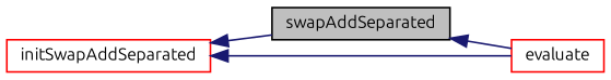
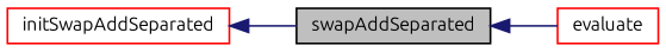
  digraph {
    fontname=Ubuntu
    rankdir=LR
    node [color=red fontname=Ubuntu fontsize=10 shape=record]
    edge [color=midnightblue dir=back fontname=Ubuntu fontsize=10 labelfontname=FreeSans labelfontsize=10 style=solid]
    n1 [color=black fillcolor=grey75 fontcolor=black height=0.2 label=swapAddSeparated style=filled width=0.4]
    n2 [height=0.2 label=evaluate width=0.4]
    n3 [height=0.2 label=initSwapAddSeparated width=0.4]
    n1 -> n2
    n3 -> n1
-   n3 -> n2
  }
